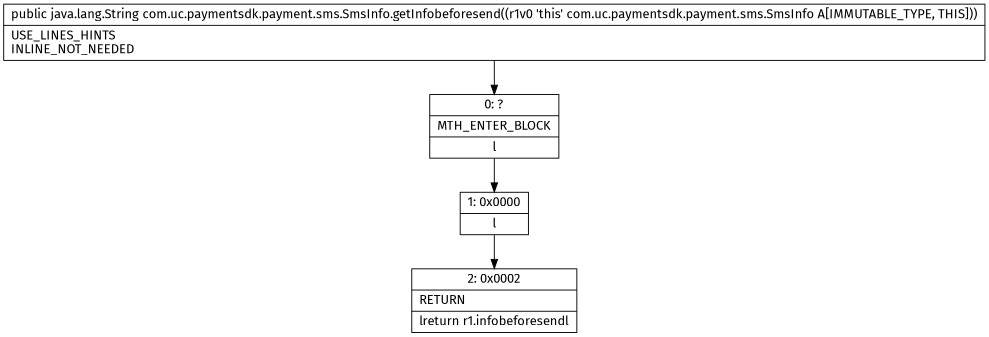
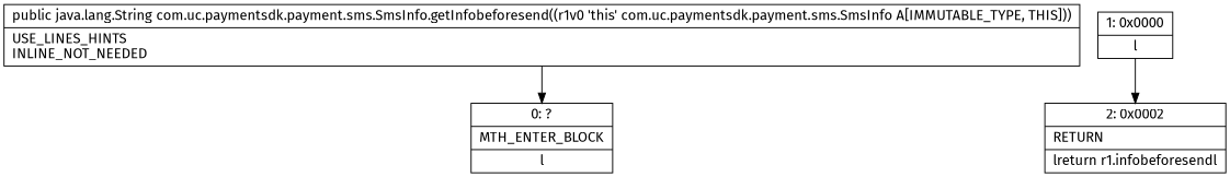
  digraph {
    fontname="Fira Sans"
    node [fontname="Fira Sans" shape=record]
    edge [fontname="Fira Sans"]
    n1 [label="{0\:\ ?|MTH_ENTER_BLOCK\l|l}"]
    n2 [label="{1\:\ 0x0000|l}"]
    n3 [label="{2\:\ 0x0002|RETURN\l|lreturn r1.infobeforesendl}"]
    n4 [label="{public java.lang.String com.uc.paymentsdk.payment.sms.SmsInfo.getInfobeforesend((r1v0 'this' com.uc.paymentsdk.payment.sms.SmsInfo A[IMMUTABLE_TYPE, THIS]))  | USE_LINES_HINTS\lINLINE_NOT_NEEDED\l}"]
-   n1 -> n2
    n2 -> n3
    n4 -> n1
  }
